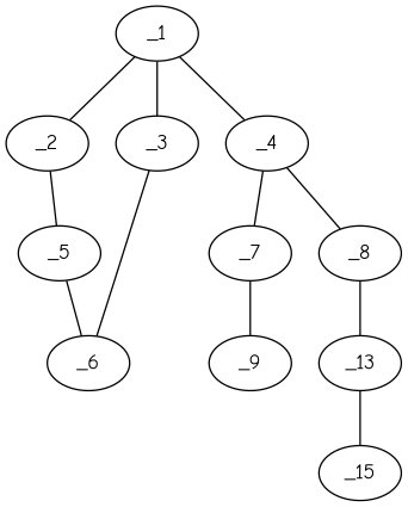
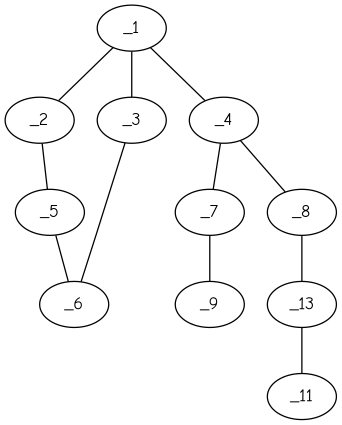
  graph {
    fontname="Comic Neue"
    node [charge=0 chem=1 fontname="Comic Neue" symbol="C  " x=2.866 y=1.3184]
    edge [fontname="Comic Neue" valence=1]
    _1 [y=0.7306]
    _2 [x=3.6751]
    _3 [chem=4 symbol="N  " x=2.057]
    _4 [y=-0.2694]
    _5 [chem=16 symbol="Se " x=3.366 y=2.2694]
    _6 [chem=4 symbol="N  " x=2.366 y=2.2694]
    _7 [x=2 y=-0.7694]
    _8 [x=3.7321 y=-0.7694]
    _9 [x=2 y=-1.7694]
    n10 [label=_13 x=3.7321 y=-1.7694]
-   _11 [y=-2.2694 label=_15]
+   _11 [y=-2.2694]
    _1 -- _2 [valence=2]
    _1 -- _3
    _1 -- _4
    _2 -- _5
    _3 -- _6 [valence=2]
    _4 -- _7 [valence=2]
    _4 -- _8
    _5 -- _6
    _7 -- _9
    _8 -- n10 [valence=2]
    n10 -- _11
  }
